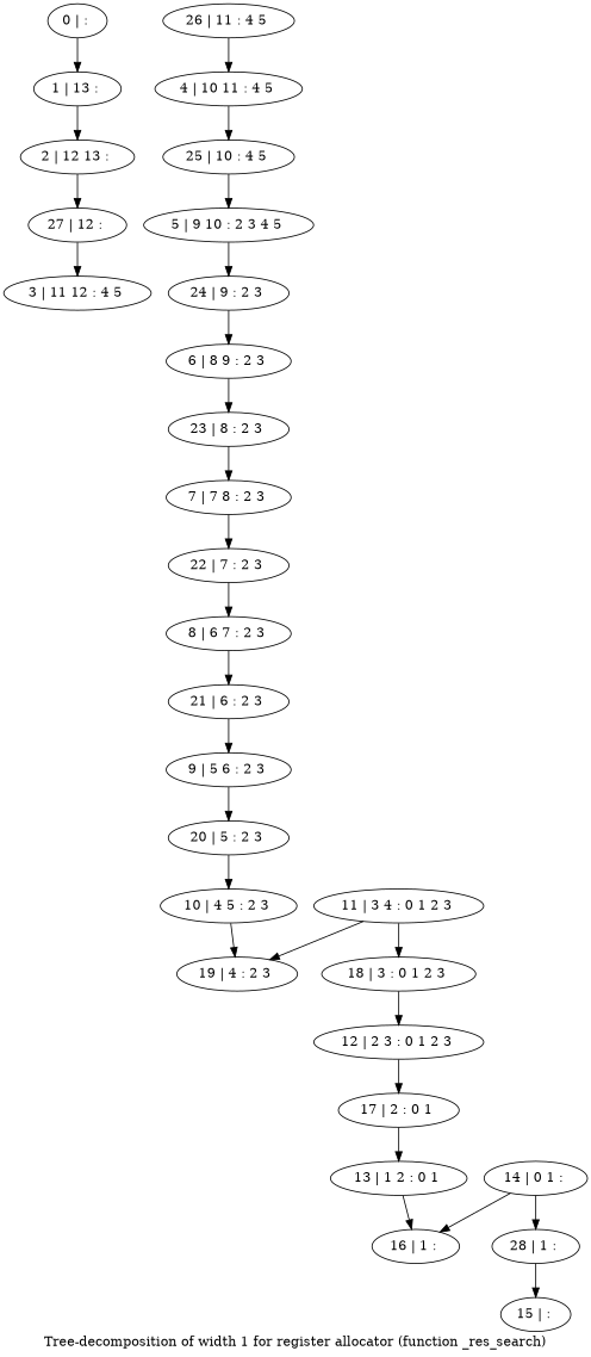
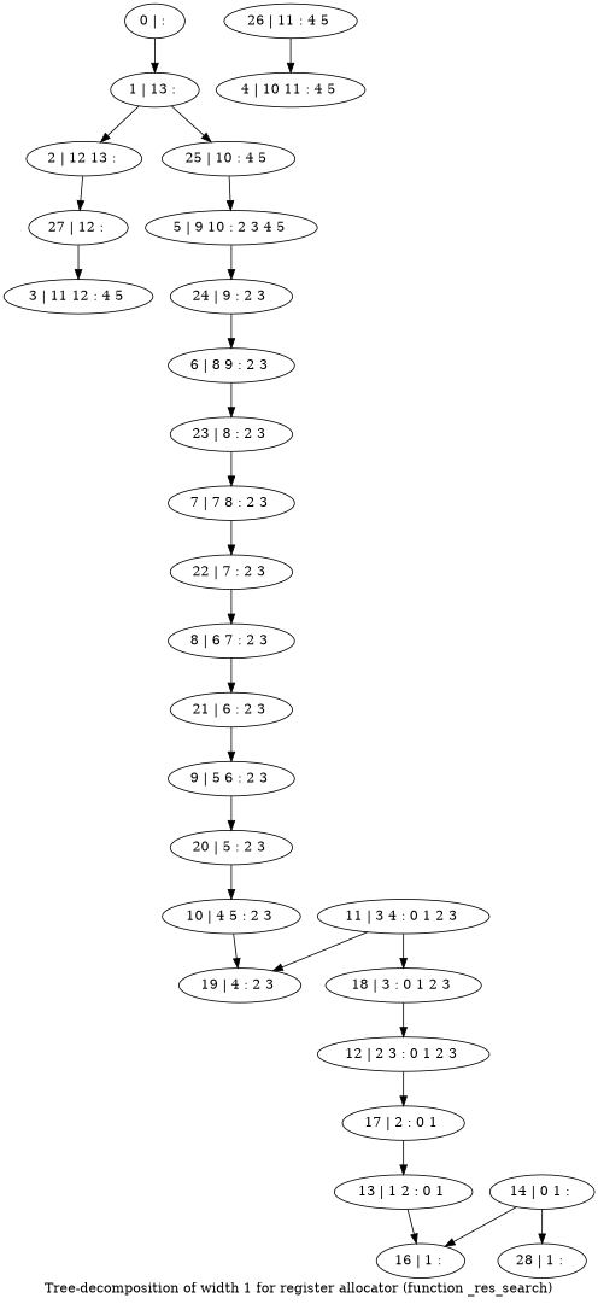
  digraph {
    label="Tree-decomposition of width 1 for register allocator (function _res_search)"
    n1 [label="0 | : "]
    n2 [label="1 | 13 : "]
    n3 [label="2 | 12 13 : "]
    n4 [label="27 | 12 : "]
    n5 [label="3 | 11 12 : 4 5 "]
    n6 [label="26 | 11 : 4 5 "]
    n7 [label="4 | 10 11 : 4 5 "]
    n8 [label="25 | 10 : 4 5 "]
    n9 [label="5 | 9 10 : 2 3 4 5 "]
    n10 [label="24 | 9 : 2 3 "]
    n11 [label="6 | 8 9 : 2 3 "]
    n12 [label="23 | 8 : 2 3 "]
    n13 [label="7 | 7 8 : 2 3 "]
    n14 [label="22 | 7 : 2 3 "]
    n15 [label="8 | 6 7 : 2 3 "]
    n16 [label="21 | 6 : 2 3 "]
    n17 [label="9 | 5 6 : 2 3 "]
    n18 [label="20 | 5 : 2 3 "]
    n19 [label="10 | 4 5 : 2 3 "]
    n20 [label="19 | 4 : 2 3 "]
    n21 [label="11 | 3 4 : 0 1 2 3 "]
    n22 [label="18 | 3 : 0 1 2 3 "]
    n23 [label="12 | 2 3 : 0 1 2 3 "]
    n24 [label="17 | 2 : 0 1 "]
    n25 [label="13 | 1 2 : 0 1 "]
    n26 [label="16 | 1 : "]
    n27 [label="14 | 0 1 : "]
    n28 [label="28 | 1 : "]
-   n29 [label="15 | : "]
    n1 -> n2
    n2 -> n3
    n3 -> n4
    n4 -> n5
    n6 -> n7
-   n7 -> n8
+   n2 -> n8
    n8 -> n9
    n9 -> n10
    n10 -> n11
    n11 -> n12
    n12 -> n13
    n13 -> n14
    n14 -> n15
    n15 -> n16
    n16 -> n17
    n17 -> n18
    n18 -> n19
    n19 -> n20
    n21 -> n20
    n21 -> n22
    n22 -> n23
    n23 -> n24
    n24 -> n25
    n25 -> n26
    n27 -> n26
    n27 -> n28
-   n28 -> n29
  }
